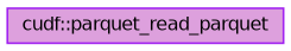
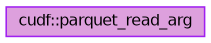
  digraph {
    rankdir=LR
-   n1 [color=purple fillcolor=plum fontname=Helvetica fontsize=10 height=0.2 label="cudf::parquet_read_parquet" shape=record style=filled width=0.4]
+   n1 [color=purple fillcolor=plum fontname=Helvetica fontsize=10 height=0.2 label="cudf::parquet_read_arg" shape=record style=filled width=0.4]
  }
